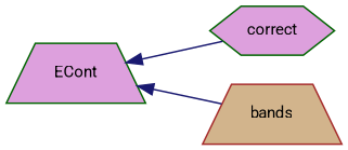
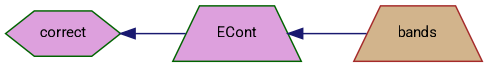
  digraph {
    fontname=Roboto
    rankdir=LR
    node [color=darkgreen fillcolor=plum fontname=Roboto fontsize=10 shape=trapezium style=filled]
    edge [color=midnightblue dir=back fontname=Roboto fontsize=10 labelfontname=Helvetica labelfontsize=10 style=solid]
    n1 [fontcolor=black height=0.2 label=correct shape=hexagon width=0.4]
    n2 [height=0.2 label=ECont width=0.4]
    n3 [color=brown fillcolor=tan height=0.2 label=bands width=0.4]
-   n2 -> n1
+   n1 -> n2
    n2 -> n3
  }
